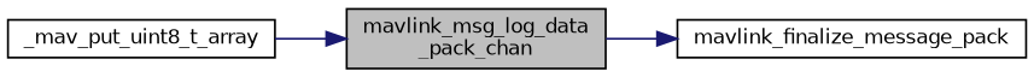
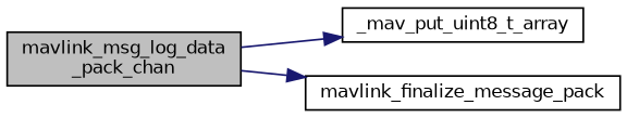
  digraph {
    rankdir=LR
    node [color=black fillcolor=white fontname=Helvetica fontsize=10 shape=record style=filled]
    edge [color=midnightblue fontname=Helvetica fontsize=10 labelfontname=Helvetica labelfontsize=10 style=solid]
    n1 [fillcolor=grey75 fontcolor=black height=0.2 label="mavlink_msg_log_data\l_pack_chan" width=0.4]
    n2 [height=0.2 label=_mav_put_uint8_t_array width=0.4]
    n3 [height=0.2 label=mavlink_finalize_message_pack width=0.4]
-   n2 -> n1
+   n1 -> n2
    n1 -> n3
  }
